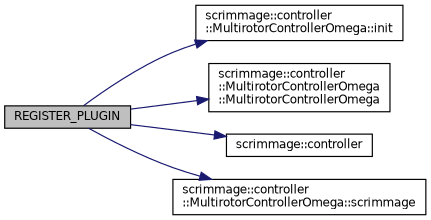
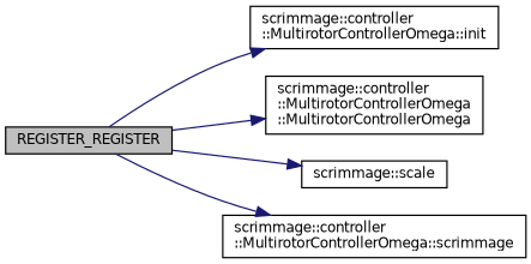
  digraph {
    rankdir=LR
    node [color=black fillcolor=white fontname=Helvetica fontsize=10 shape=record style=filled]
    edge [color=midnightblue fontname=Helvetica fontsize=10 labelfontname=Helvetica labelfontsize=10 style=solid]
-   n1 [fillcolor=grey75 fontcolor=black height=0.2 label=REGISTER_PLUGIN width=0.4]
+   n1 [fillcolor=grey75 fontcolor=black height=0.2 label=REGISTER_REGISTER width=0.4]
    n2 [height=0.2 label="scrimmage::controller\l::MultirotorControllerOmega::init" width=0.4]
    n3 [height=0.2 label="scrimmage::controller\l::MultirotorControllerOmega\l::MultirotorControllerOmega" width=0.4]
-   n4 [height=0.2 label="scrimmage::controller" width=0.4]
+   n4 [height=0.2 label="scrimmage::scale" width=0.4]
    n5 [height=0.2 label="scrimmage::controller\l::MultirotorControllerOmega::scrimmage" width=0.4]
    n1 -> n2
    n1 -> n3
    n1 -> n4
    n1 -> n5
  }
